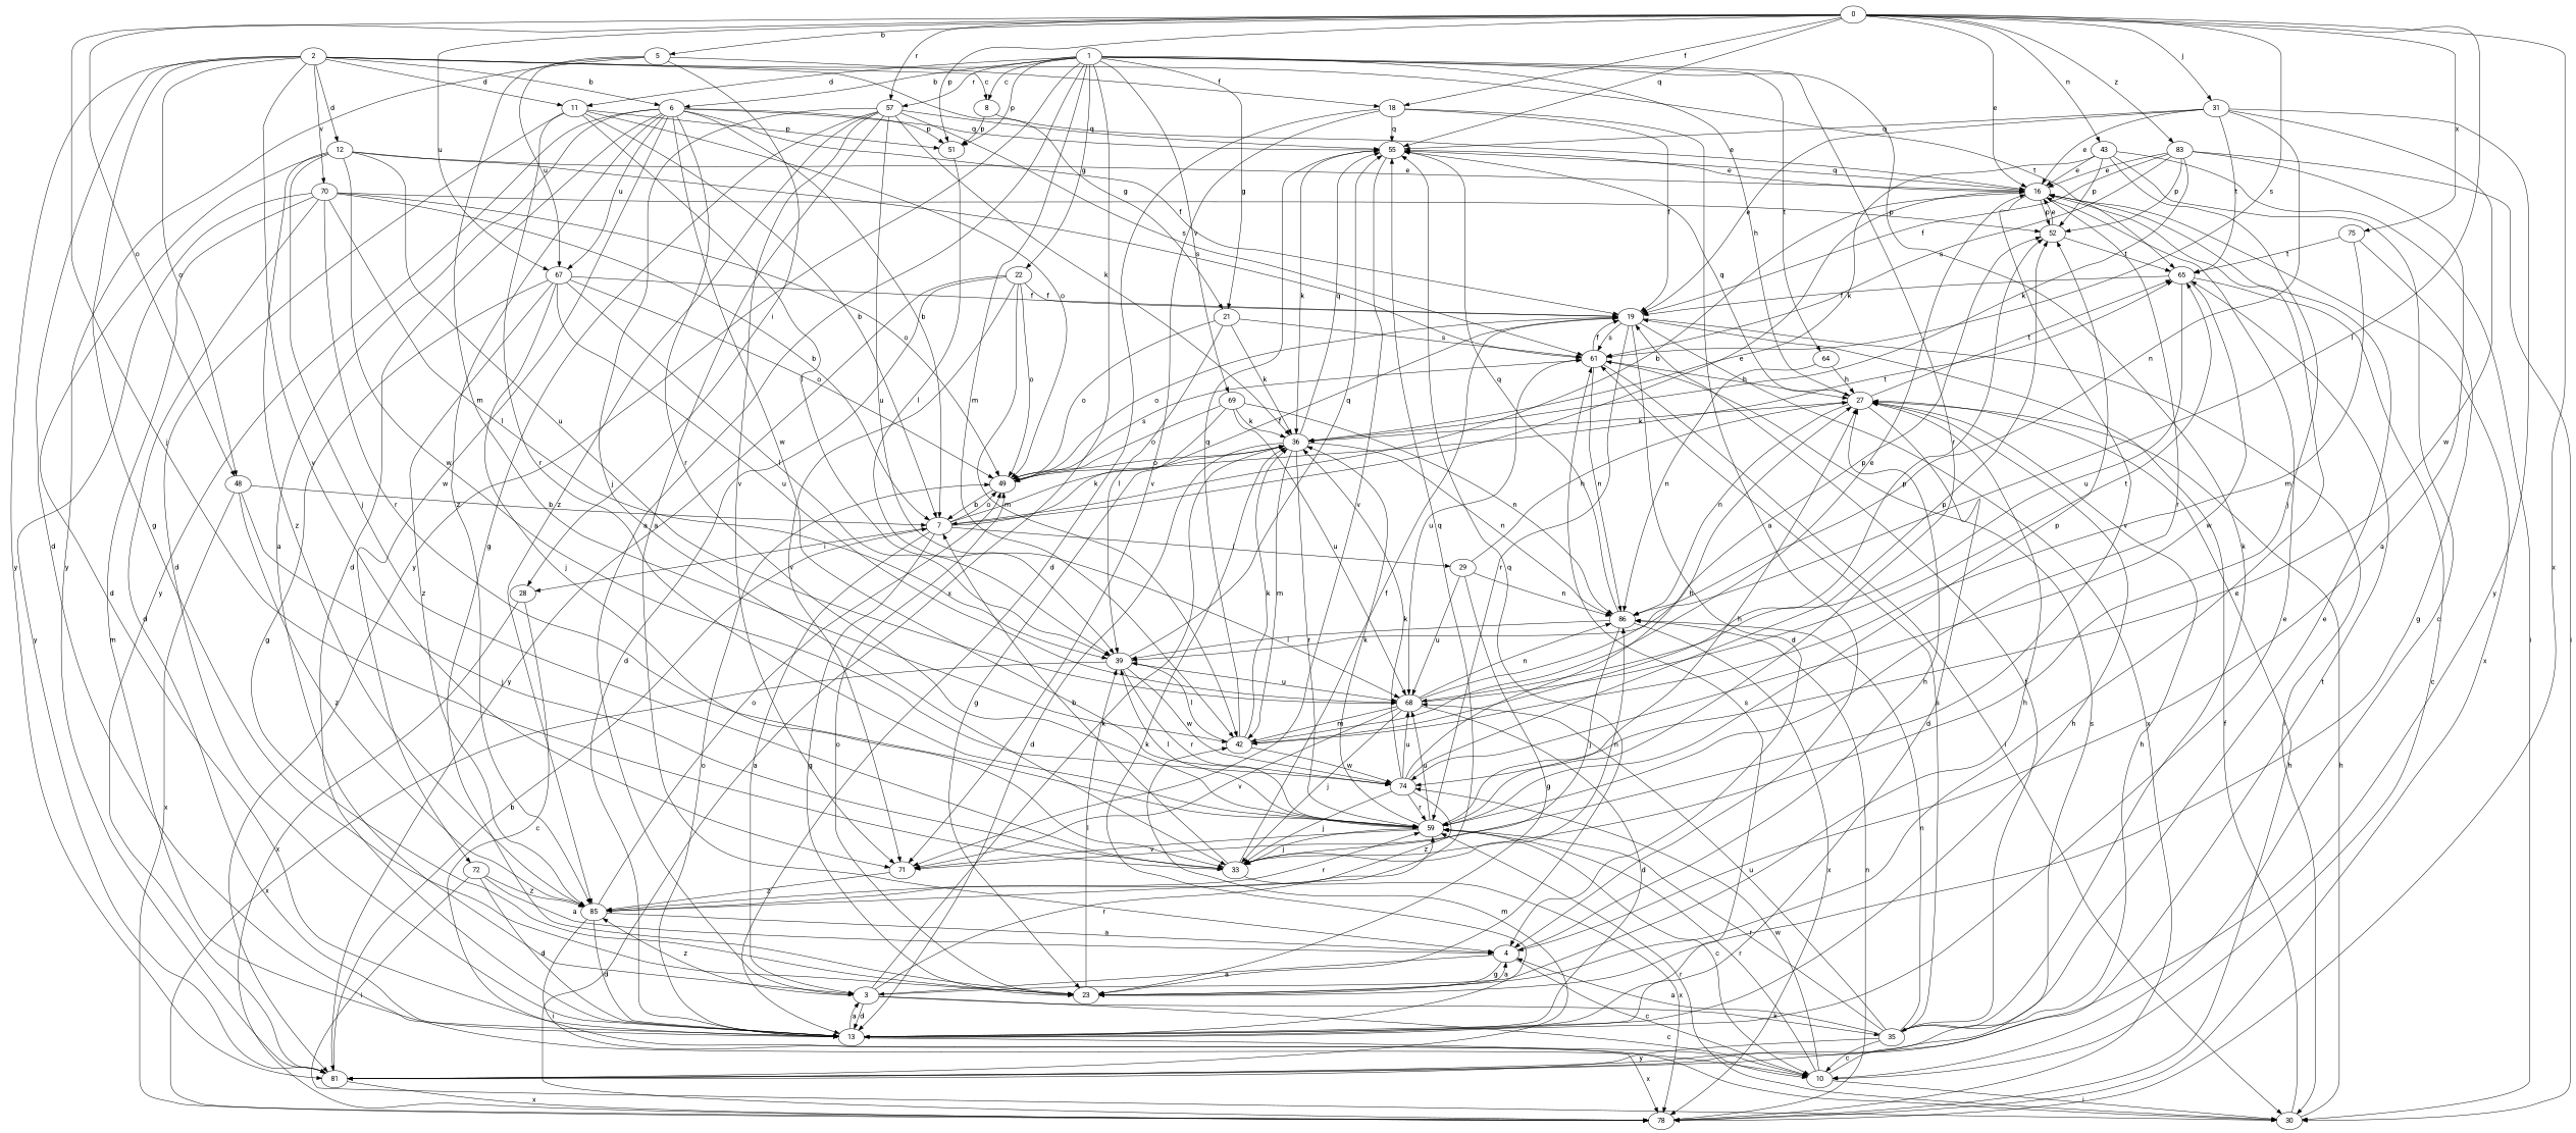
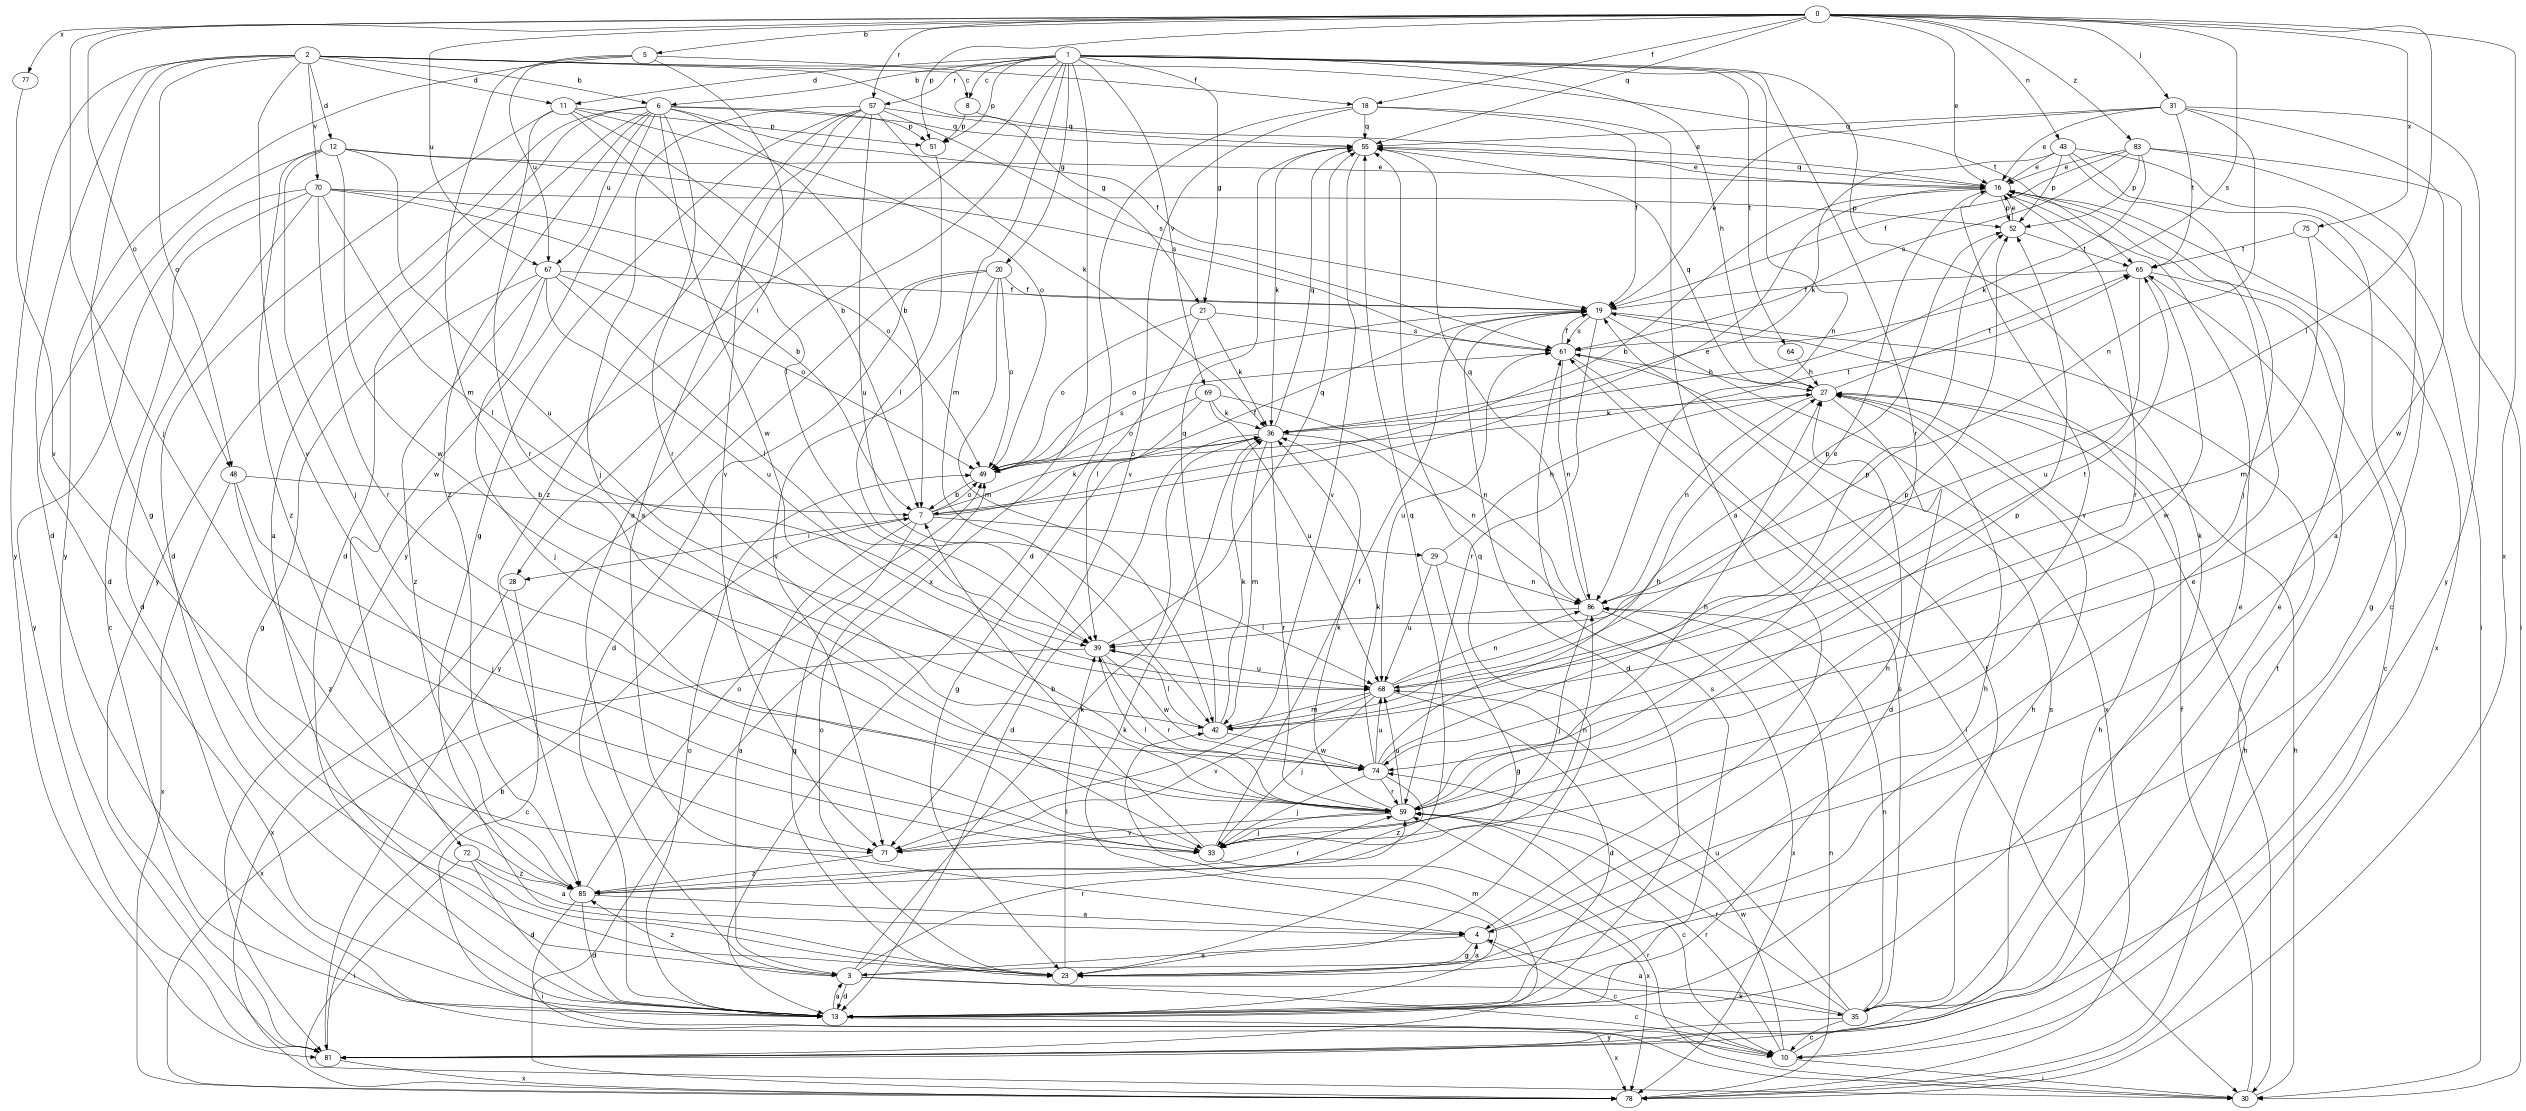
  strict digraph {
    fontname=Roboto
    node [fontname=Roboto]
    edge [fontname=Roboto]
    0
    5
    16
    18
    31
    33
    39
    43
    48
    51
    55
    57
    61
    67
    75
+   77
    78
    83
    42
    81
    28
    59
    71
    7
    52
    13
    4
    19
    n29 [label=86]
    65
    74
    68
    10
    36
    30
    85
    23
    27
    49
    1
    3
    6
    8
    11
-   20 [label=22]
+   20
    21
    35
    64
    69
    72
    2
    12
    70
    29
    0 -> 5 [label=b]
    0 -> 16 [label=e]
    0 -> 18 [label=f]
    0 -> 31 [label=j]
    0 -> 33 [label=j]
    0 -> 39 [label=l]
    0 -> 43 [label=n]
    0 -> 48 [label=o]
    0 -> 51 [label=p]
    0 -> 55 [label=q]
    0 -> 57 [label=r]
    0 -> 61 [label=s]
    0 -> 67 [label=u]
    0 -> 75 [label=x]
+   0 -> 77 [label=x]
    0 -> 78 [label=x]
    0 -> 83 [label=z]
    5 -> 18 [label=f]
    5 -> 67 [label=u]
    5 -> 42 [label=m]
    5 -> 81 [label=y]
    5 -> 28 [label=i]
    16 -> 55 [label=q]
    16 -> 78 [label=x]
    16 -> 59 [label=r]
    16 -> 71 [label=v]
    16 -> 7 [label=b]
    16 -> 52 [label=p]
    18 -> 55 [label=q]
    18 -> 71 [label=v]
    18 -> 13 [label=d]
    18 -> 4 [label=a]
    18 -> 19 [label=f]
    31 -> 16 [label=e]
    31 -> 55 [label=q]
    31 -> 81 [label=y]
    31 -> 19 [label=e]
    31 -> n29 [label=n]
    31 -> 65 [label=t]
    31 -> 74 [label=w]
    33 -> 78 [label=x]
    33 -> 7 [label=b]
    33 -> 19 [label=f]
    33 -> n29 [label=n]
    39 -> 55 [label=q]
    39 -> 78 [label=x]
    39 -> 59 [label=r]
    39 -> 74 [label=w]
    39 -> 68 [label=u]
    43 -> 16 [label=e]
    43 -> 33 [label=j]
    43 -> 52 [label=p]
    43 -> 10 [label=c]
    43 -> 36 [label=k]
    43 -> 30 [label=i]
    48 -> 33 [label=j]
    48 -> 78 [label=x]
    48 -> 7 [label=b]
    48 -> 85 [label=z]
    51 -> 39 [label=l]
    55 -> 16 [label=e]
    55 -> 71 [label=v]
    55 -> 36 [label=k]
    57 -> 33 [label=j]
    57 -> 55 [label=q]
    57 -> 61 [label=s]
    57 -> 71 [label=v]
    57 -> 4 [label=a]
    57 -> 68 [label=u]
    57 -> 36 [label=k]
    57 -> 85 [label=z]
    57 -> 23 [label=g]
    61 -> 19 [label=f]
    61 -> n29 [label=n]
    61 -> 68 [label=u]
    61 -> 30 [label=i]
    61 -> 27 [label=h]
    67 -> 33 [label=j]
    67 -> 39 [label=l]
    67 -> 19 [label=f]
    67 -> 68 [label=u]
    67 -> 85 [label=z]
    67 -> 23 [label=g]
    67 -> 49 [label=o]
    75 -> 42 [label=m]
    75 -> 65 [label=t]
    75 -> 23 [label=g]
+   77 -> 71 [label=v]
    78 -> n29 [label=n]
    78 -> 27 [label=h]
    83 -> 16 [label=e]
    83 -> 61 [label=s]
    83 -> 52 [label=p]
    83 -> 4 [label=a]
    83 -> 19 [label=f]
    83 -> 36 [label=k]
    83 -> 30 [label=i]
    42 -> 16 [label=e]
    42 -> 39 [label=l]
    42 -> 55 [label=q]
    42 -> 52 [label=p]
    42 -> 74 [label=w]
    42 -> 36 [label=k]
    81 -> 78 [label=x]
    81 -> 42 [label=m]
    81 -> 7 [label=b]
    81 -> 65 [label=t]
    81 -> 27 [label=h]
    28 -> 78 [label=x]
    28 -> 10 [label=c]
    59 -> 33 [label=j]
    59 -> 39 [label=l]
    59 -> 71 [label=v]
    59 -> 52 [label=p]
    59 -> 68 [label=u]
    59 -> 10 [label=c]
    59 -> 36 [label=k]
    59 -> 27 [label=h]
    71 -> 85 [label=z]
    7 -> 16 [label=e]
    7 -> 28 [label=i]
    7 -> 19 [label=f]
    7 -> 36 [label=k]
    7 -> 23 [label=g]
    7 -> 49 [label=o]
    7 -> 3 [label=a]
    7 -> 29 [label=i]
    52 -> 16 [label=e]
    52 -> 65 [label=t]
    13 -> 16 [label=e]
    13 -> 61 [label=s]
    13 -> 78 [label=x]
    13 -> 36 [label=k]
    13 -> 27 [label=h]
    13 -> 49 [label=o]
    13 -> 3 [label=a]
    4 -> 10 [label=c]
    4 -> 23 [label=g]
    4 -> 27 [label=h]
    4 -> 3 [label=a]
    19 -> 61 [label=s]
    19 -> 78 [label=x]
    19 -> 59 [label=r]
-   19 -> 4 [label=d]
+   19 -> 13 [label=d]
    19 -> 30 [label=i]
    19 -> 49 [label=o]
    n29 -> 33 [label=j]
    n29 -> 39 [label=l]
    n29 -> 55 [label=q]
    n29 -> 78 [label=x]
    65 -> 19 [label=f]
    65 -> 74 [label=w]
    65 -> 68 [label=u]
    65 -> 10 [label=c]
    74 -> 33 [label=j]
    74 -> 59 [label=r]
    74 -> 52 [label=p]
    74 -> 68 [label=u]
    74 -> 36 [label=k]
    74 -> 85 [label=z]
    74 -> 27 [label=h]
    68 -> 33 [label=j]
    68 -> 42 [label=m]
    68 -> 71 [label=v]
    68 -> 52 [label=p]
    68 -> 13 [label=d]
    68 -> n29 [label=n]
    68 -> 65 [label=t]
    10 -> 61 [label=s]
    10 -> 59 [label=r]
    10 -> 74 [label=w]
    10 -> 30 [label=i]
    36 -> 55 [label=q]
    36 -> 42 [label=m]
    36 -> 59 [label=r]
    36 -> 13 [label=d]
    36 -> n29 [label=n]
    36 -> 49 [label=o]
    30 -> 59 [label=r]
    30 -> 19 [label=f]
    30 -> 27 [label=h]
    85 -> 55 [label=q]
    85 -> 59 [label=r]
    85 -> 13 [label=d]
    85 -> 4 [label=a]
    85 -> 30 [label=i]
    85 -> 49 [label=o]
    23 -> 16 [label=e]
    23 -> 39 [label=l]
    23 -> 55 [label=q]
    23 -> 4 [label=a]
    23 -> 49 [label=o]
    27 -> 55 [label=q]
    27 -> 13 [label=d]
    27 -> n29 [label=n]
    27 -> 65 [label=t]
    27 -> 36 [label=k]
    49 -> 61 [label=s]
    49 -> 7 [label=b]
    49 -> 65 [label=t]
    1 -> 51 [label=p]
    1 -> 57 [label=r]
    1 -> 78 [label=x]
    1 -> 42 [label=m]
    1 -> 81 [label=y]
    1 -> 59 [label=r]
-   64 -> n29 [label=n]
+   1 -> n29 [label=n]
    1 -> 27 [label=h]
    1 -> 3 [label=a]
    1 -> 6 [label=b]
    1 -> 8 [label=c]
    1 -> 11 [label=d]
    1 -> 20 [label=g]
    1 -> 21 [label=g]
    1 -> 35 [label=k]
    1 -> 64 [label=t]
    1 -> 69 [label=v]
    3 -> 59 [label=r]
    3 -> 13 [label=d]
    3 -> 10 [label=c]
    3 -> 36 [label=k]
    3 -> 85 [label=z]
    3 -> 27 [label=h]
    3 -> 35 [label=k]
    6 -> 51 [label=p]
    6 -> 55 [label=q]
    6 -> 67 [label=u]
    6 -> 81 [label=y]
    6 -> 59 [label=r]
    6 -> 7 [label=b]
    6 -> 13 [label=d]
    6 -> 19 [label=f]
    6 -> 74 [label=w]
    6 -> 85 [label=z]
    6 -> 3 [label=a]
    6 -> 72 [label=w]
    8 -> 16 [label=e]
    8 -> 51 [label=p]
    11 -> 39 [label=l]
    11 -> 51 [label=p]
    11 -> 59 [label=r]
    11 -> 7 [label=b]
    11 -> 13 [label=d]
    11 -> 49 [label=o]
    20 -> 42 [label=m]
    20 -> 81 [label=y]
    20 -> 71 [label=v]
    20 -> 13 [label=d]
    20 -> 19 [label=f]
    20 -> 49 [label=o]
    21 -> 39 [label=l]
    21 -> 61 [label=s]
    21 -> 36 [label=k]
    21 -> 49 [label=o]
    35 -> 16 [label=e]
    35 -> 61 [label=s]
    35 -> 81 [label=y]
    35 -> 59 [label=r]
    35 -> 4 [label=a]
    35 -> 19 [label=f]
    35 -> n29 [label=n]
    35 -> 68 [label=u]
    35 -> 10 [label=c]
    64 -> 27 [label=h]
    69 -> n29 [label=n]
    69 -> 68 [label=u]
    69 -> 36 [label=k]
    69 -> 23 [label=g]
    69 -> 49 [label=o]
    72 -> 13 [label=d]
    72 -> 4 [label=a]
    72 -> 30 [label=i]
    72 -> 85 [label=z]
    2 -> 48 [label=o]
    2 -> 81 [label=y]
    2 -> 71 [label=v]
    2 -> 13 [label=d]
    2 -> 65 [label=t]
    2 -> 23 [label=g]
    2 -> 6 [label=b]
    2 -> 8 [label=c]
    2 -> 11 [label=d]
    2 -> 21 [label=g]
    2 -> 12 [label=d]
    2 -> 70 [label=v]
    12 -> 16 [label=e]
    12 -> 33 [label=j]
    12 -> 61 [label=s]
    12 -> 13 [label=d]
    12 -> 74 [label=w]
    12 -> 68 [label=u]
    12 -> 85 [label=z]
    70 -> 39 [label=l]
    70 -> 81 [label=y]
    70 -> 59 [label=r]
    70 -> 7 [label=b]
    70 -> 52 [label=p]
    70 -> 13 [label=d]
-   70 -> 10 [label=m]
+   70 -> 10 [label=c]
    70 -> 49 [label=o]
    29 -> n29 [label=n]
    29 -> 68 [label=u]
    29 -> 23 [label=g]
    29 -> 27 [label=h]
  }
